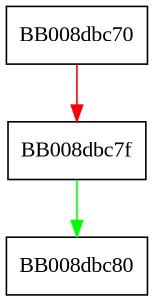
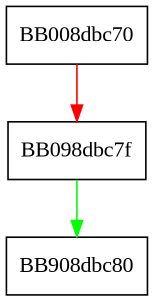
  digraph {
    fontname="Liberation Serif"
    splines=ortho
    node [fontname="Liberation Serif" shape=box]
    edge [fontname="Liberation Serif"]
    BB008dbc70
-   BB008dbc7f
-   BB008dbc80
+   BB008dbc7f [label=BB098dbc7f]
+   BB008dbc80 [label=BB908dbc80]
    BB008dbc70 -> BB008dbc7f [color=red]
    BB008dbc7f -> BB008dbc80 [color=green]
  }
